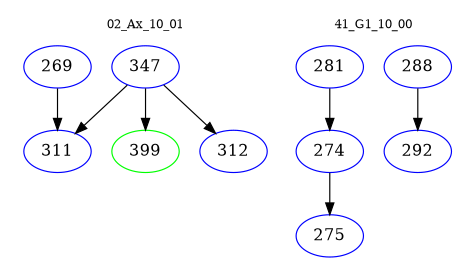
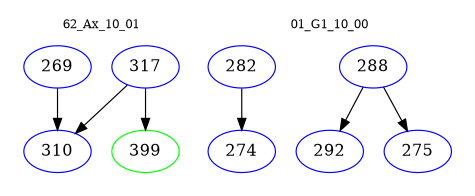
  digraph {
    node [color=blue]
    edge [color=black]
-   n1 [label=347]
-   n2 [label=311]
+   n1 [label=317]
+   n2 [label=310]
    n3 [color=green label=399]
-   n4 [label=312]
    n5 [label=269]
    n6 [label=288]
-   n7 [label=281]
+   n7 [label=282]
    n8 [label=292]
    n9 [label=275]
    n10 [label=274]
    subgraph cluster_1 {
      color=white
      fontsize=10
-     label="02_Ax_10_01"
+     label="62_Ax_10_01"
      n1
      n2
      n3
-     n4
      n5
    }
    subgraph cluster_2 {
      color=white
      fontsize=10
-     label="41_G1_10_00"
+     label="01_G1_10_00"
      n6
      n7
      n8
      n9
      n10
    }
    n1 -> n2
    n1 -> n3
-   n1 -> n4
    n5 -> n2
    n6 -> n8
-   n10 -> n9
+   n6 -> n9
    n7 -> n10
  }
